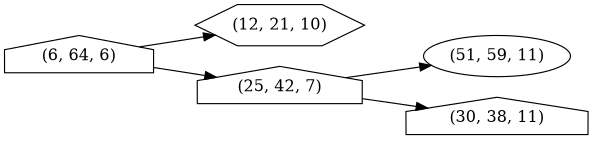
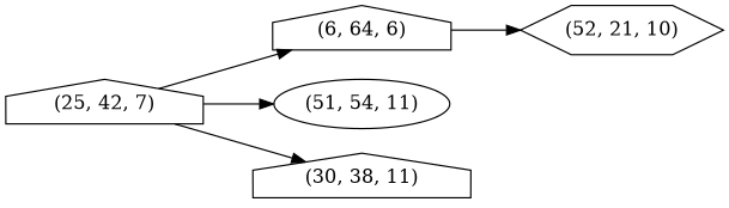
  digraph {
    rankdir=LR
    node [shape=house]
-   "(12, 21, 10)" [shape=hexagon]
+   "(12, 21, 10)" [shape=hexagon label="(52, 21, 10)"]
    "(6, 64, 6)"
    "(25, 42, 7)"
-   "(51, 59, 11)" [shape=ellipse]
+   "(51, 59, 11)" [shape=ellipse label="(51, 54, 11)"]
    "(30, 38, 11)"
    "(6, 64, 6)" -> "(12, 21, 10)"
-   "(6, 64, 6)" -> "(25, 42, 7)"
+   "(25, 42, 7)" -> "(6, 64, 6)"
    "(25, 42, 7)" -> "(51, 59, 11)"
    "(25, 42, 7)" -> "(30, 38, 11)"
  }
